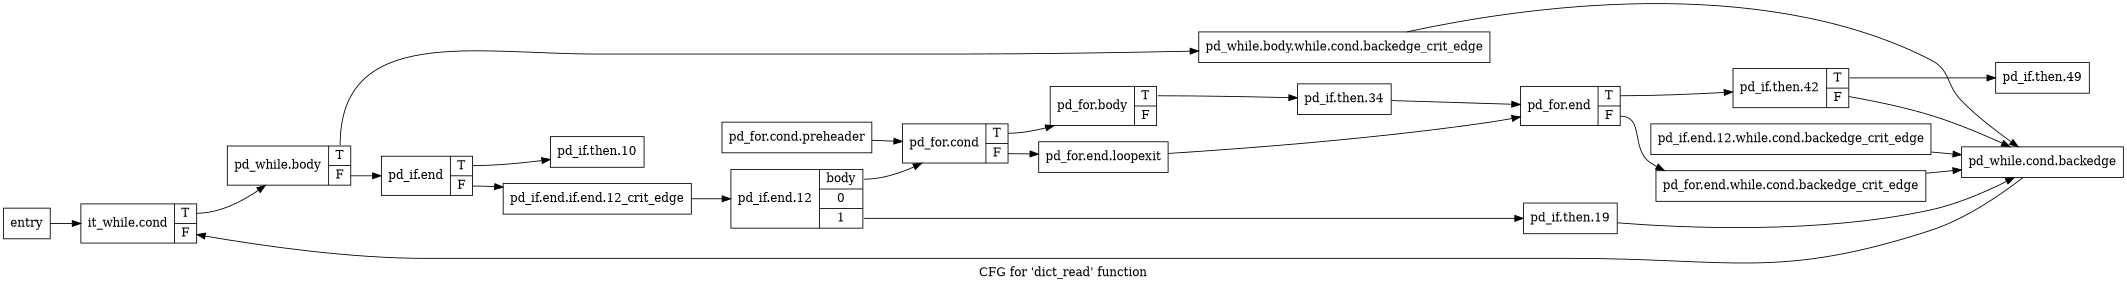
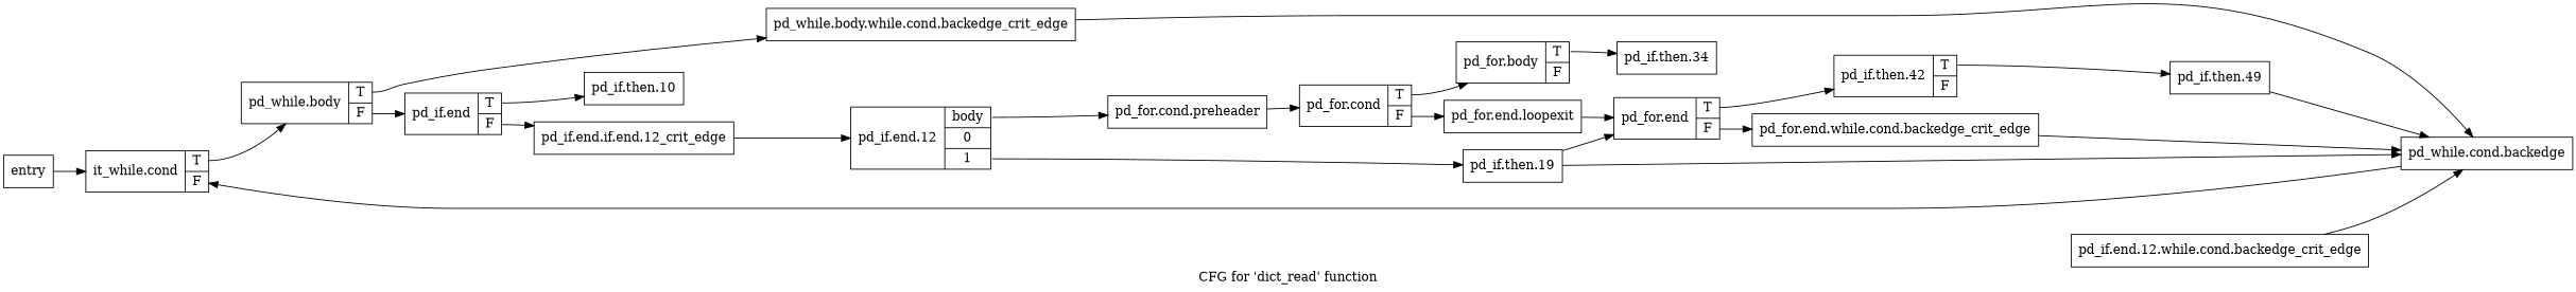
  digraph {
    label="CFG for 'dict_read' function"
    rankdir=LR
    node [shape=record]
    n1 [label="{entry}"]
    n2 [label="{it_while.cond|{<s0>T|<s1>F}}"]
    n3 [label="{pd_while.body|{<s0>T|<s1>F}}"]
    n4 [label="{pd_while.body.while.cond.backedge_crit_edge}"]
    n5 [label="{pd_if.end|{<s0>T|<s1>F}}"]
    n6 [label="{pd_while.cond.backedge}"]
    n7 [label="{pd_if.then.10}"]
    n8 [label="{pd_if.end.if.end.12_crit_edge}"]
    n9 [label="{pd_if.end.12|{<s0>body|<s1>0|<s2>1}}"]
    n10 [label="{pd_for.cond.preheader}"]
    n11 [label="{pd_if.then.19}"]
    n12 [label="{pd_for.cond|{<s0>T|<s1>F}}"]
    n13 [label="{pd_if.end.12.while.cond.backedge_crit_edge}"]
    n14 [label="{pd_for.body|{<s0>T|<s1>F}}"]
    n15 [label="{pd_for.end.loopexit}"]
    n16 [label="{pd_if.then.34}"]
    n17 [label="{pd_for.end|{<s0>T|<s1>F}}"]
    n18 [label="{pd_if.then.42|{<s0>T|<s1>F}}"]
    n19 [label="{pd_for.end.while.cond.backedge_crit_edge}"]
    n20 [label="{pd_if.then.49}"]
    n1 -> n2
    n2 -> n3 [tailport=s0]
    n3 -> n4 [tailport=s0]
    n3 -> n5 [tailport=s1]
    n4 -> n6
    n5 -> n7 [tailport=s0]
    n5 -> n8 [tailport=s1]
    n6 -> n2
    n8 -> n9
-   n9 -> n12 [tailport=s0]
+   n9 -> n10 [tailport=s0]
    n9 -> n11 [tailport=s2]
    n10 -> n12
    n11 -> n6
    n12 -> n14 [tailport=s0]
    n12 -> n15 [tailport=s1]
    n13 -> n6
    n14 -> n16 [tailport=s0]
    n15 -> n17
-   n16 -> n17
+   n11 -> n17
    n17 -> n18 [tailport=s0]
    n17 -> n19 [tailport=s1]
    n18 -> n20 [tailport=s0]
    n19 -> n6
-   n18 -> n6
+   n20 -> n6
  }
